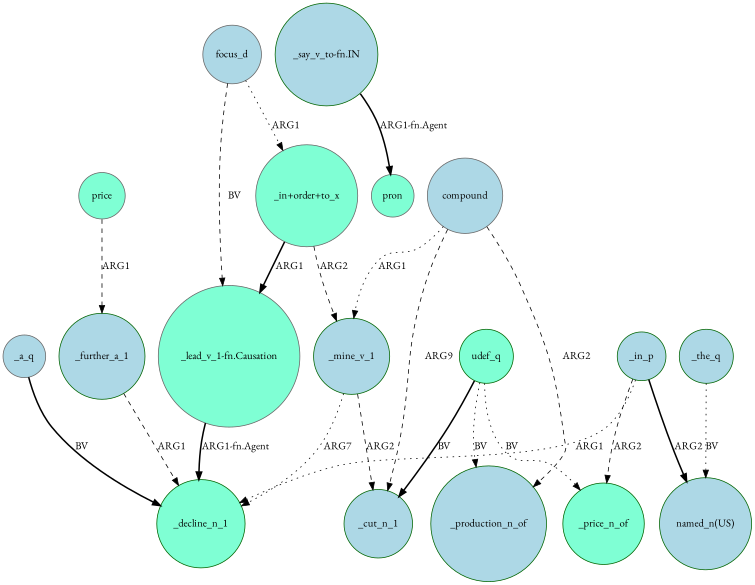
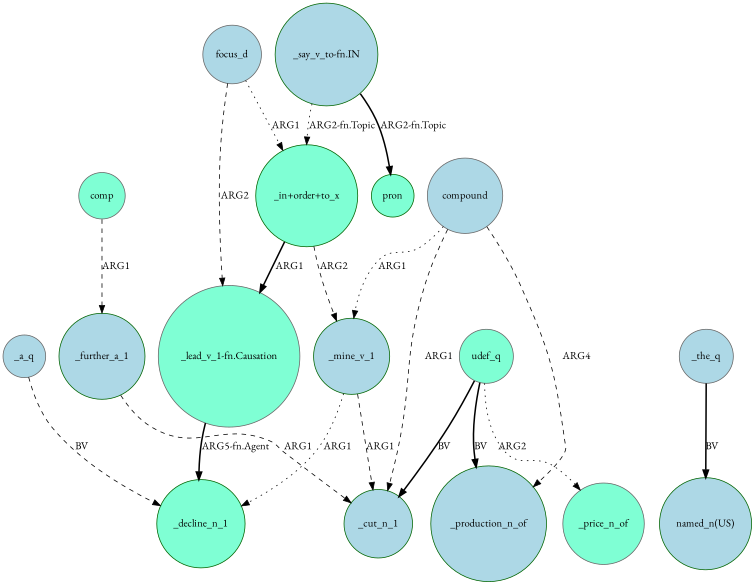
  digraph {
    fontname="EB Garamond"
    node [color=darkgreen fillcolor=lightblue fontname="EB Garamond" shape=circle style=filled]
    edge [fontname="EB Garamond" style=dashed]
-   "_in+order+to_x" [color=gray40 fillcolor=aquamarine]
+   "_in+order+to_x" [fillcolor=aquamarine]
    "_lead_v_1-fn.Causation" [color=gray40 fillcolor=aquamarine]
    _mine_v_1
    _decline_n_1 [fillcolor=aquamarine]
    _cut_n_1
-   udef_q [fillcolor=aquamarine]
+   udef_q [color=gray40 fillcolor=aquamarine]
    _production_n_of
-   _price_n_of [fillcolor=aquamarine]
-   _in_p
+   _price_n_of [color=gray40 fillcolor=aquamarine]
    "named_n(US)"
    compound [color=gray40]
-   _the_q
+   _the_q [color=gray40]
    "_say_v_to-fn.IN"
-   pron [color=gray40 fillcolor=aquamarine]
+   pron [fillcolor=aquamarine]
    _a_q [color=gray40]
-   comp [color=gray40 fillcolor=aquamarine label=price]
+   comp [color=gray40 fillcolor=aquamarine]
    _further_a_1
    focus_d [color=gray40]
    "_in+order+to_x" -> "_lead_v_1-fn.Causation" [label=ARG1 style=bold]
    "_in+order+to_x" -> _mine_v_1 [label=ARG2]
-   "_lead_v_1-fn.Causation" -> _decline_n_1 [label="ARG1-fn.Agent" style=bold]
-   _mine_v_1 -> _decline_n_1 [label=ARG7 style=dotted]
-   _mine_v_1 -> _cut_n_1 [label=ARG2]
+   "_lead_v_1-fn.Causation" -> _decline_n_1 [label="ARG5-fn.Agent" style=bold]
+   _mine_v_1 -> _decline_n_1 [label=ARG1 style=dotted]
+   _mine_v_1 -> _cut_n_1 [label=ARG1]
    udef_q -> _cut_n_1 [label=BV style=bold]
-   udef_q -> _production_n_of [label=BV style=dotted]
-   udef_q -> _price_n_of [label=BV style=dotted]
-   _in_p -> _decline_n_1 [label=ARG1 style=dotted]
-   _in_p -> _price_n_of [label=ARG2]
-   _in_p -> "named_n(US)" [label=ARG2 style=bold]
+   udef_q -> _production_n_of [label=BV style=bold]
+   udef_q -> _price_n_of [label=ARG2 style=dotted]
    compound -> _mine_v_1 [label=ARG1 style=dotted]
-   compound -> _cut_n_1 [label=ARG9]
-   compound -> _production_n_of [label=ARG2]
-   _the_q -> "named_n(US)" [label=BV style=dotted]
-   "_say_v_to-fn.IN" -> pron [label="ARG1-fn.Agent" style=bold]
-   _a_q -> _decline_n_1 [label=BV style=bold]
+   compound -> _cut_n_1 [label=ARG1]
+   compound -> _production_n_of [label=ARG4]
+   _the_q -> "named_n(US)" [label=BV style=bold]
+   "_say_v_to-fn.IN" -> "_in+order+to_x" [label="ARG2-fn.Topic" style=dotted]
+   "_say_v_to-fn.IN" -> pron [label="ARG2-fn.Topic" style=bold]
+   _a_q -> _decline_n_1 [label=BV]
    comp -> _further_a_1 [label=ARG1]
-   _further_a_1 -> _decline_n_1 [label=ARG1]
+   _further_a_1 -> _cut_n_1 [label=ARG1]
    focus_d -> "_in+order+to_x" [label=ARG1 style=dotted]
-   focus_d -> "_lead_v_1-fn.Causation" [label=BV]
+   focus_d -> "_lead_v_1-fn.Causation" [label=ARG2]
  }
